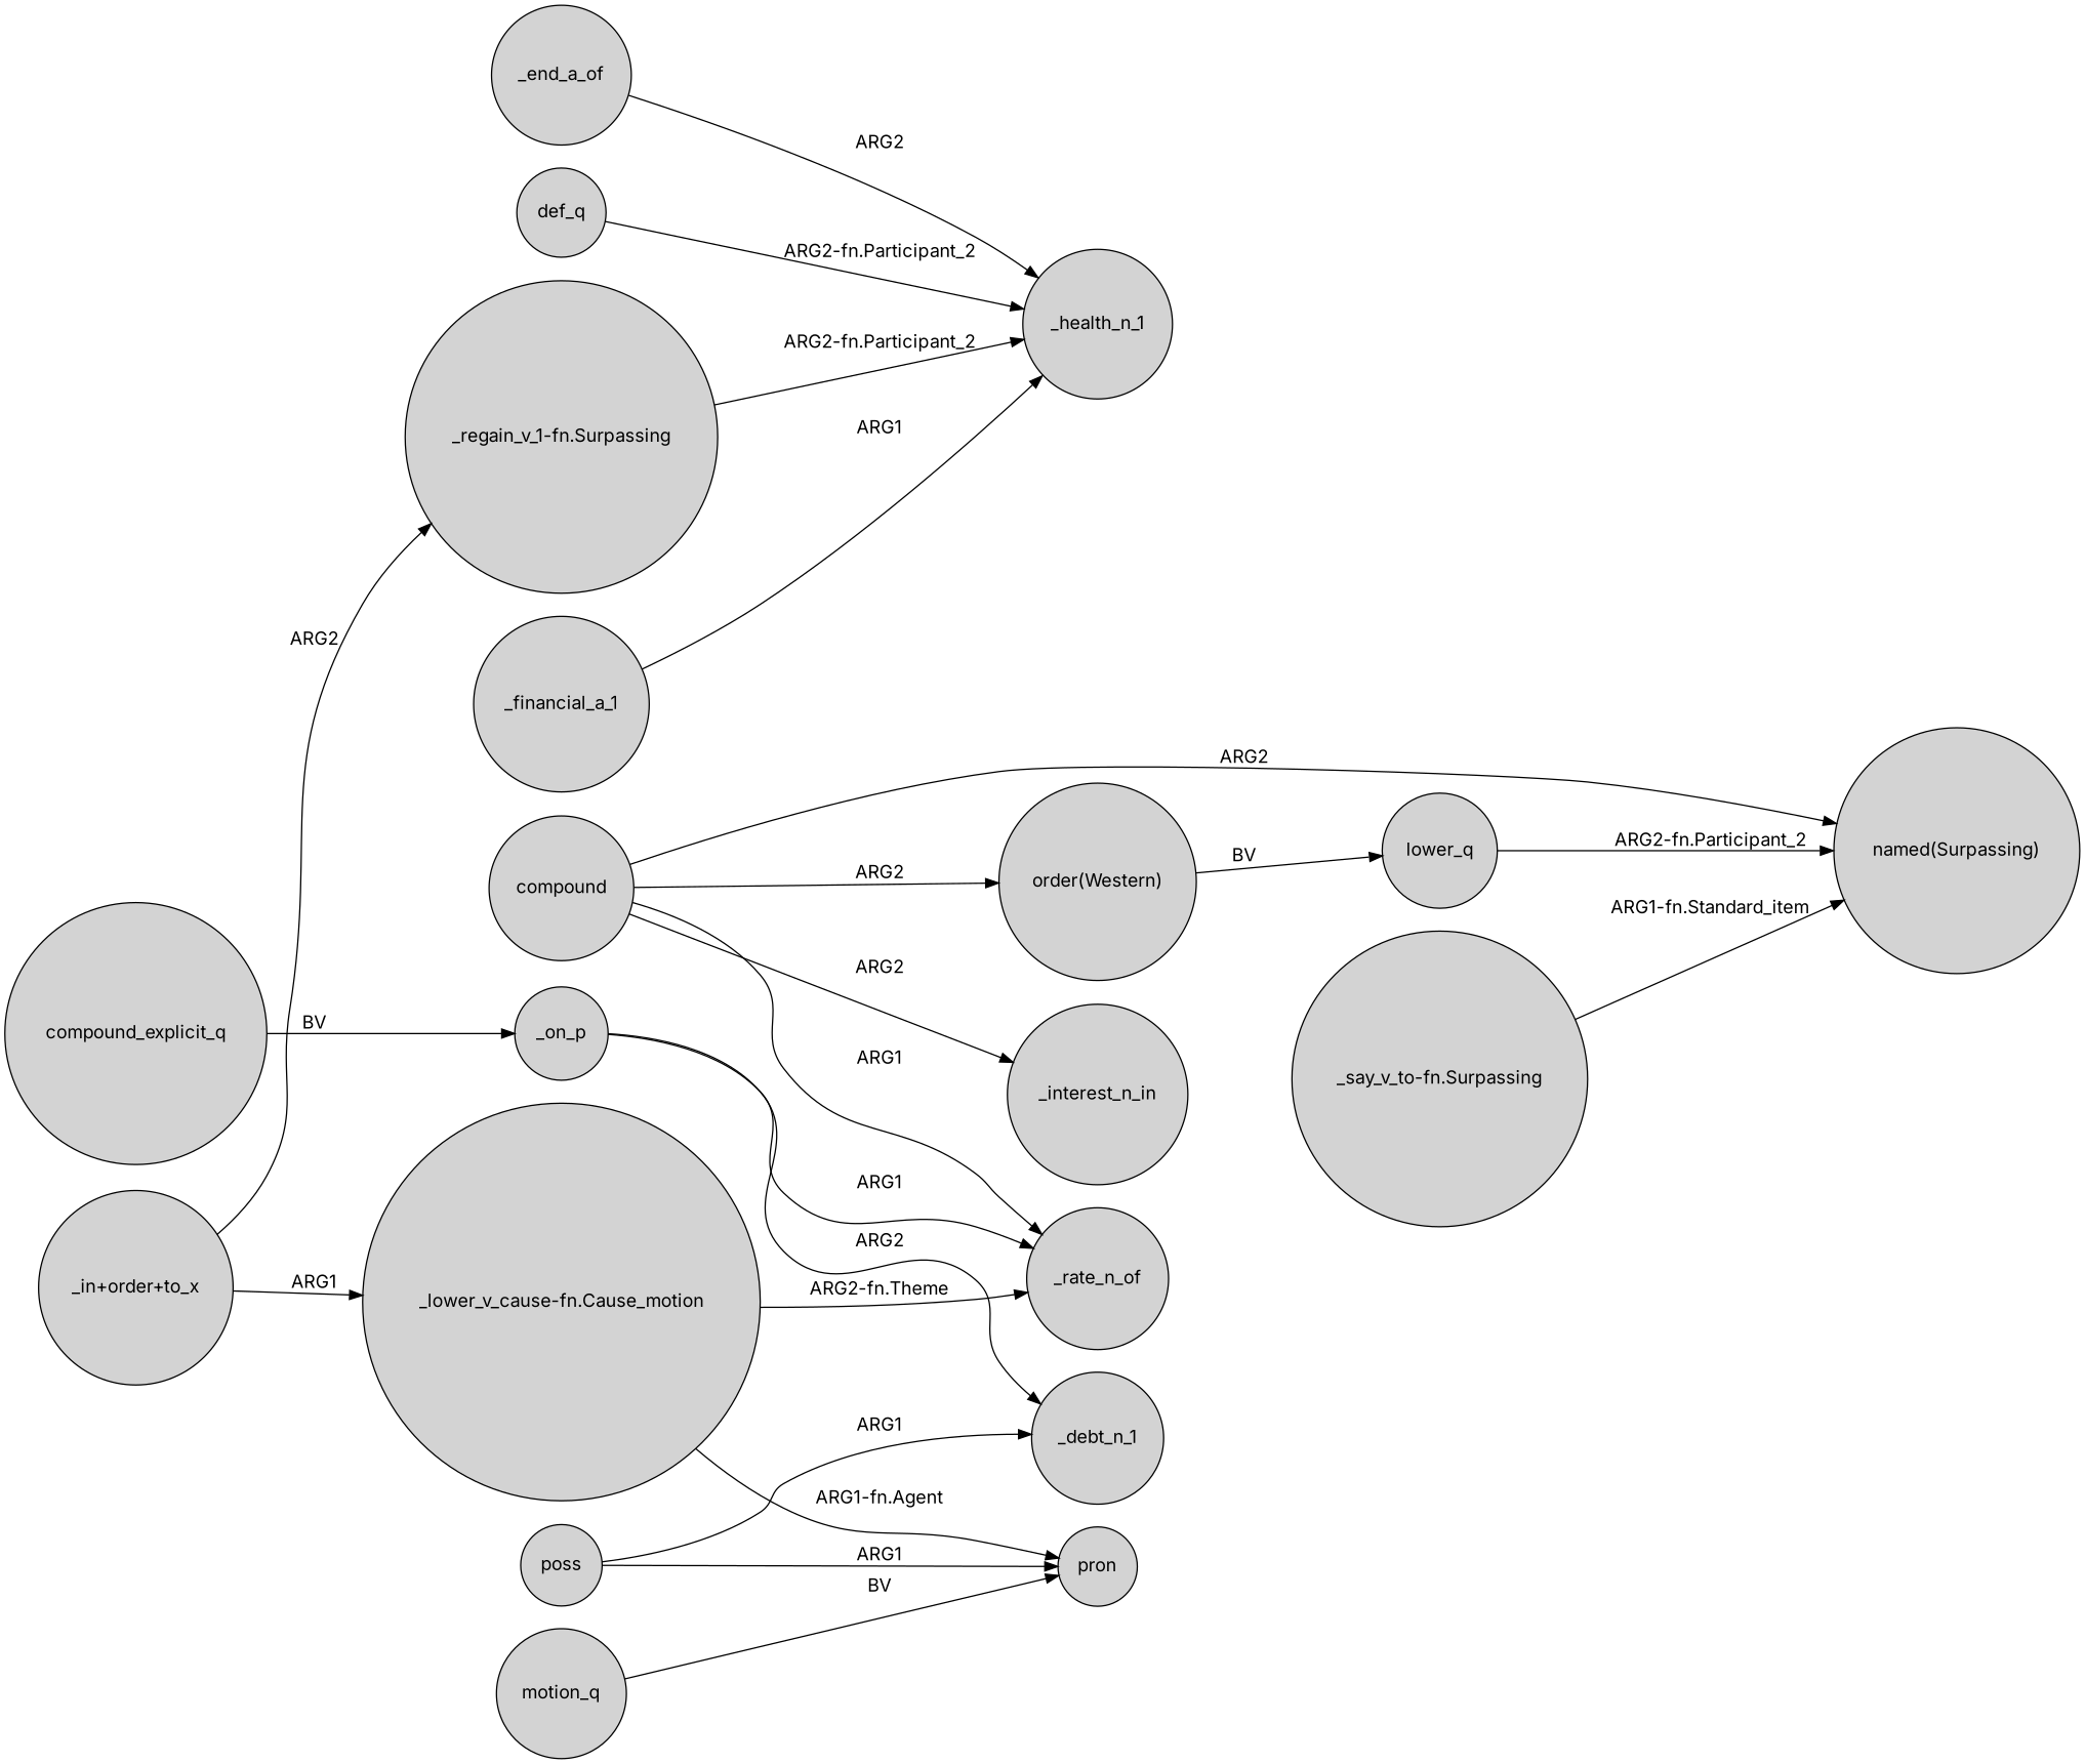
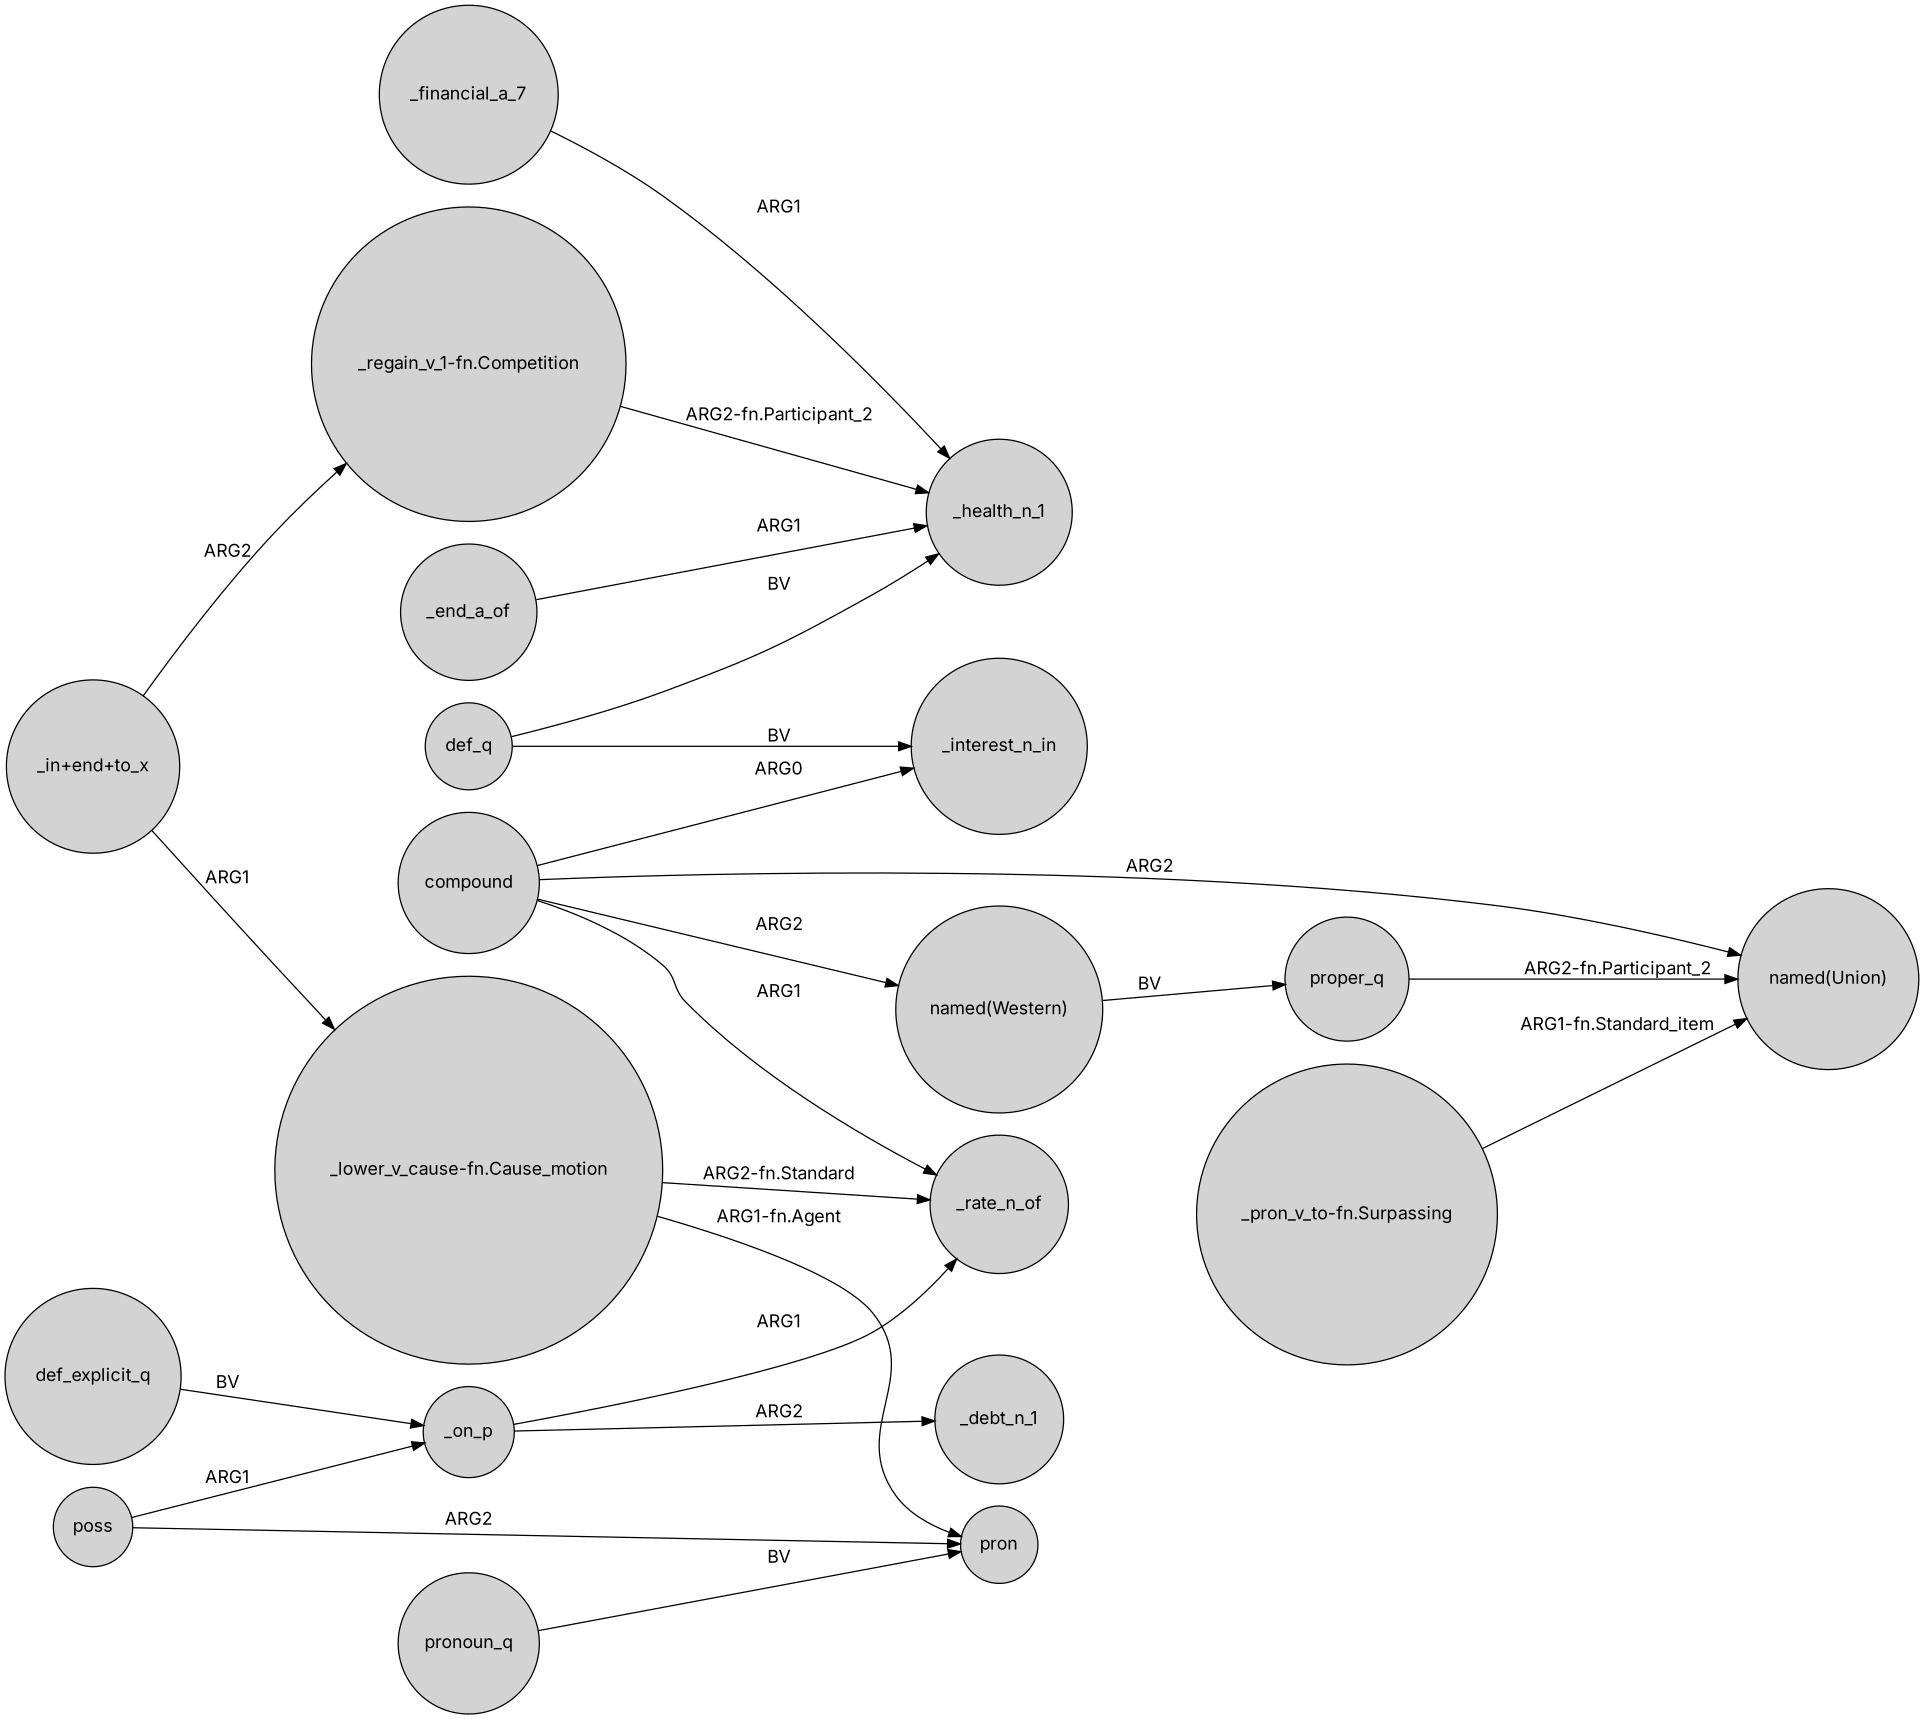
  digraph {
    fontname=Inter
    rankdir=LR
    node [fontname=Inter shape=circle style=filled]
    edge [fontname=Inter]
    n1 [label=_end_a_of]
    _health_n_1
    n3 [label=def_q]
    _interest_n_in
    compound
-   "named(Union)" [label="named(Surpassing)"]
-   "named(Western)" [label="order(Western)"]
+   "named(Union)"
+   "named(Western)"
    _rate_n_of
-   proper_q [label=lower_q]
-   "_say_v_to-fn.Surpassing"
+   proper_q
+   "_say_v_to-fn.Surpassing" [label="_pron_v_to-fn.Surpassing"]
    _on_p
    _debt_n_1
    poss
    pron
-   "_in+order+to_x"
-   "_regain_v_1-fn.Competition" [label="_regain_v_1-fn.Surpassing"]
+   "_in+order+to_x" [label="_in+end+to_x"]
+   "_regain_v_1-fn.Competition"
    "_lower_v_cause-fn.Cause_motion"
-   def_explicit_q [label=compound_explicit_q]
-   pronoun_q [label=motion_q]
-   _financial_a_1
-   n1 -> _health_n_1 [label=ARG2]
-   n3 -> _health_n_1 [label="ARG2-fn.Participant_2"]
-   compound -> _interest_n_in [label=ARG2]
+   def_explicit_q
+   pronoun_q
+   _financial_a_1 [label=_financial_a_7]
+   n1 -> _health_n_1 [label=ARG1]
+   n3 -> _health_n_1 [label=BV]
+   n3 -> _interest_n_in [label=BV]
+   compound -> _interest_n_in [label=ARG0]
    compound -> "named(Union)" [label=ARG2]
    compound -> "named(Western)" [label=ARG2]
    compound -> _rate_n_of [label=ARG1]
    "named(Western)" -> proper_q [label=BV]
    proper_q -> "named(Union)" [label="ARG2-fn.Participant_2"]
    "_say_v_to-fn.Surpassing" -> "named(Union)" [label="ARG1-fn.Standard_item"]
    _on_p -> _rate_n_of [label=ARG1]
    _on_p -> _debt_n_1 [label=ARG2]
-   poss -> _debt_n_1 [label=ARG1]
-   poss -> pron [label=ARG1]
+   poss -> _on_p [label=ARG1]
+   poss -> pron [label=ARG2]
    "_in+order+to_x" -> "_regain_v_1-fn.Competition" [label=ARG2]
    "_in+order+to_x" -> "_lower_v_cause-fn.Cause_motion" [label=ARG1]
    "_regain_v_1-fn.Competition" -> _health_n_1 [label="ARG2-fn.Participant_2"]
-   "_lower_v_cause-fn.Cause_motion" -> _rate_n_of [label="ARG2-fn.Theme"]
+   "_lower_v_cause-fn.Cause_motion" -> _rate_n_of [label="ARG2-fn.Standard"]
    "_lower_v_cause-fn.Cause_motion" -> pron [label="ARG1-fn.Agent"]
    def_explicit_q -> _on_p [label=BV]
    pronoun_q -> pron [label=BV]
    _financial_a_1 -> _health_n_1 [label=ARG1]
  }
